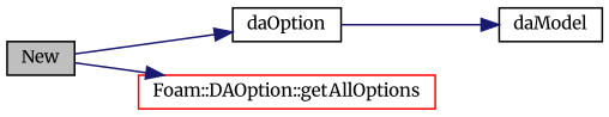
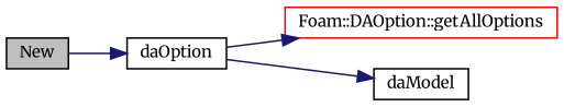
  digraph {
    fontname=Merriweather
    rankdir=LR
    node [color=black fontname=Merriweather fontsize=10 shape=record]
    edge [color=midnightblue fontname=Merriweather fontsize=10 labelfontname=Helvetica labelfontsize=10 style=solid]
    n1 [fillcolor=grey75 fontcolor=black height=0.2 label=New style=filled width=0.4]
    n2 [height=0.2 label=daOption width=0.4]
    n3 [color=red height=0.2 label="Foam::DAOption::getAllOptions" width=0.4]
    n4 [height=0.2 label=daModel width=0.4]
    n1 -> n2
-   n1 -> n3
+   n2 -> n3
    n2 -> n4
  }
